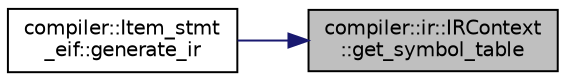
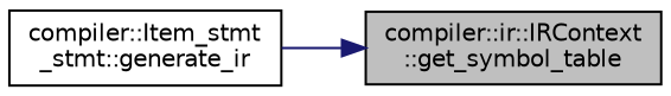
  digraph {
    rankdir=RL
    node [color=black fontname=Helvetica fontsize=10 shape=record style=filled]
    n1 [fillcolor=grey75 fontcolor=black height=0.2 label="compiler::ir::IRContext\l::get_symbol_table" width=0.4]
-   n2 [fillcolor=white height=0.2 label="compiler::Item_stmt\l_eif::generate_ir" width=0.4]
+   n2 [fillcolor=white height=0.2 label="compiler::Item_stmt\l_stmt::generate_ir" width=0.4]
    n1 -> n2 [color=midnightblue dir=back fontname=Helvetica fontsize=10 labelfontname=Helvetica labelfontsize=10 style=solid]
  }
